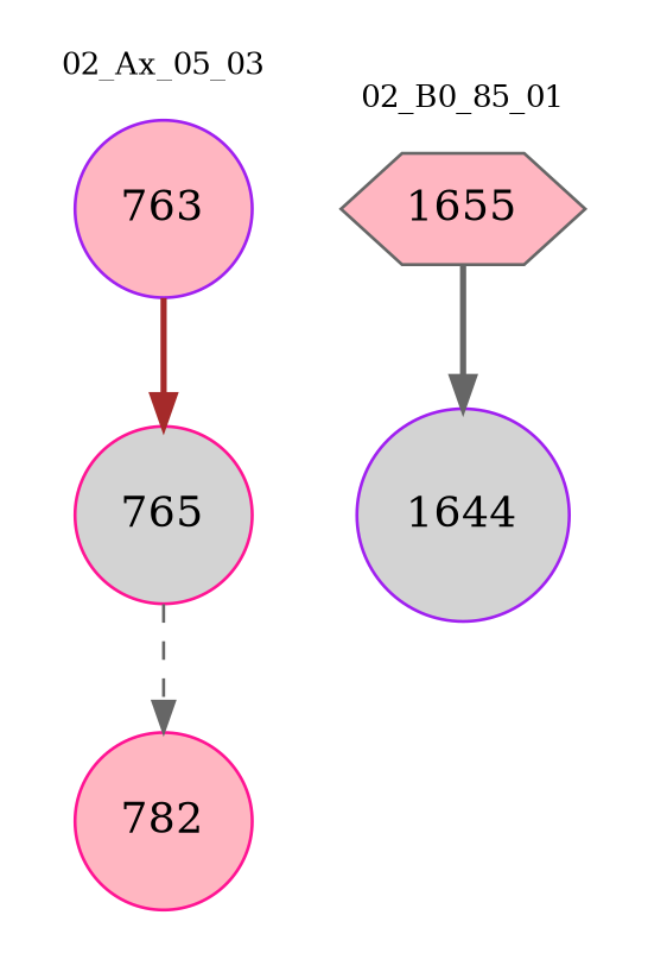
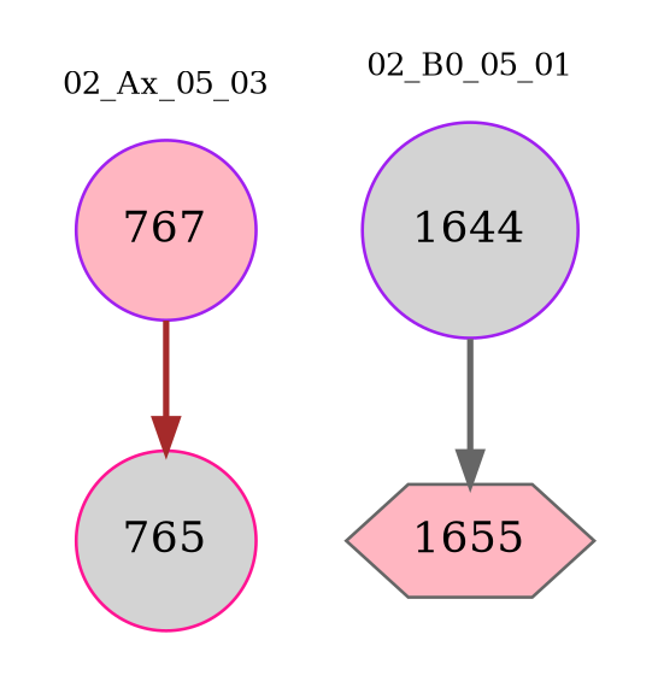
  digraph {
    node [color=purple fillcolor=lightpink shape=circle style=filled]
    edge [color=gray40 style=bold]
-   n1 [label=763]
+   n1 [label=767]
    n2 [color=deeppink fillcolor=lightgrey label=765]
-   n3 [color=deeppink label=782]
    n4 [color=gray40 label=1655 shape=hexagon]
    n5 [fillcolor=lightgrey label=1644]
    subgraph cluster_1 {
      color=white
      fontsize=10
      label="02_Ax_05_03"
      n1
      n2
-     n3
    }
    subgraph cluster_2 {
      color=white
      fontsize=10
-     label="02_B0_85_01"
+     label="02_B0_05_01"
      n4
      n5
    }
    n1 -> n2 [color=brown]
-   n2 -> n3 [style=dashed]
-   n4 -> n5
+   n5 -> n4
  }
